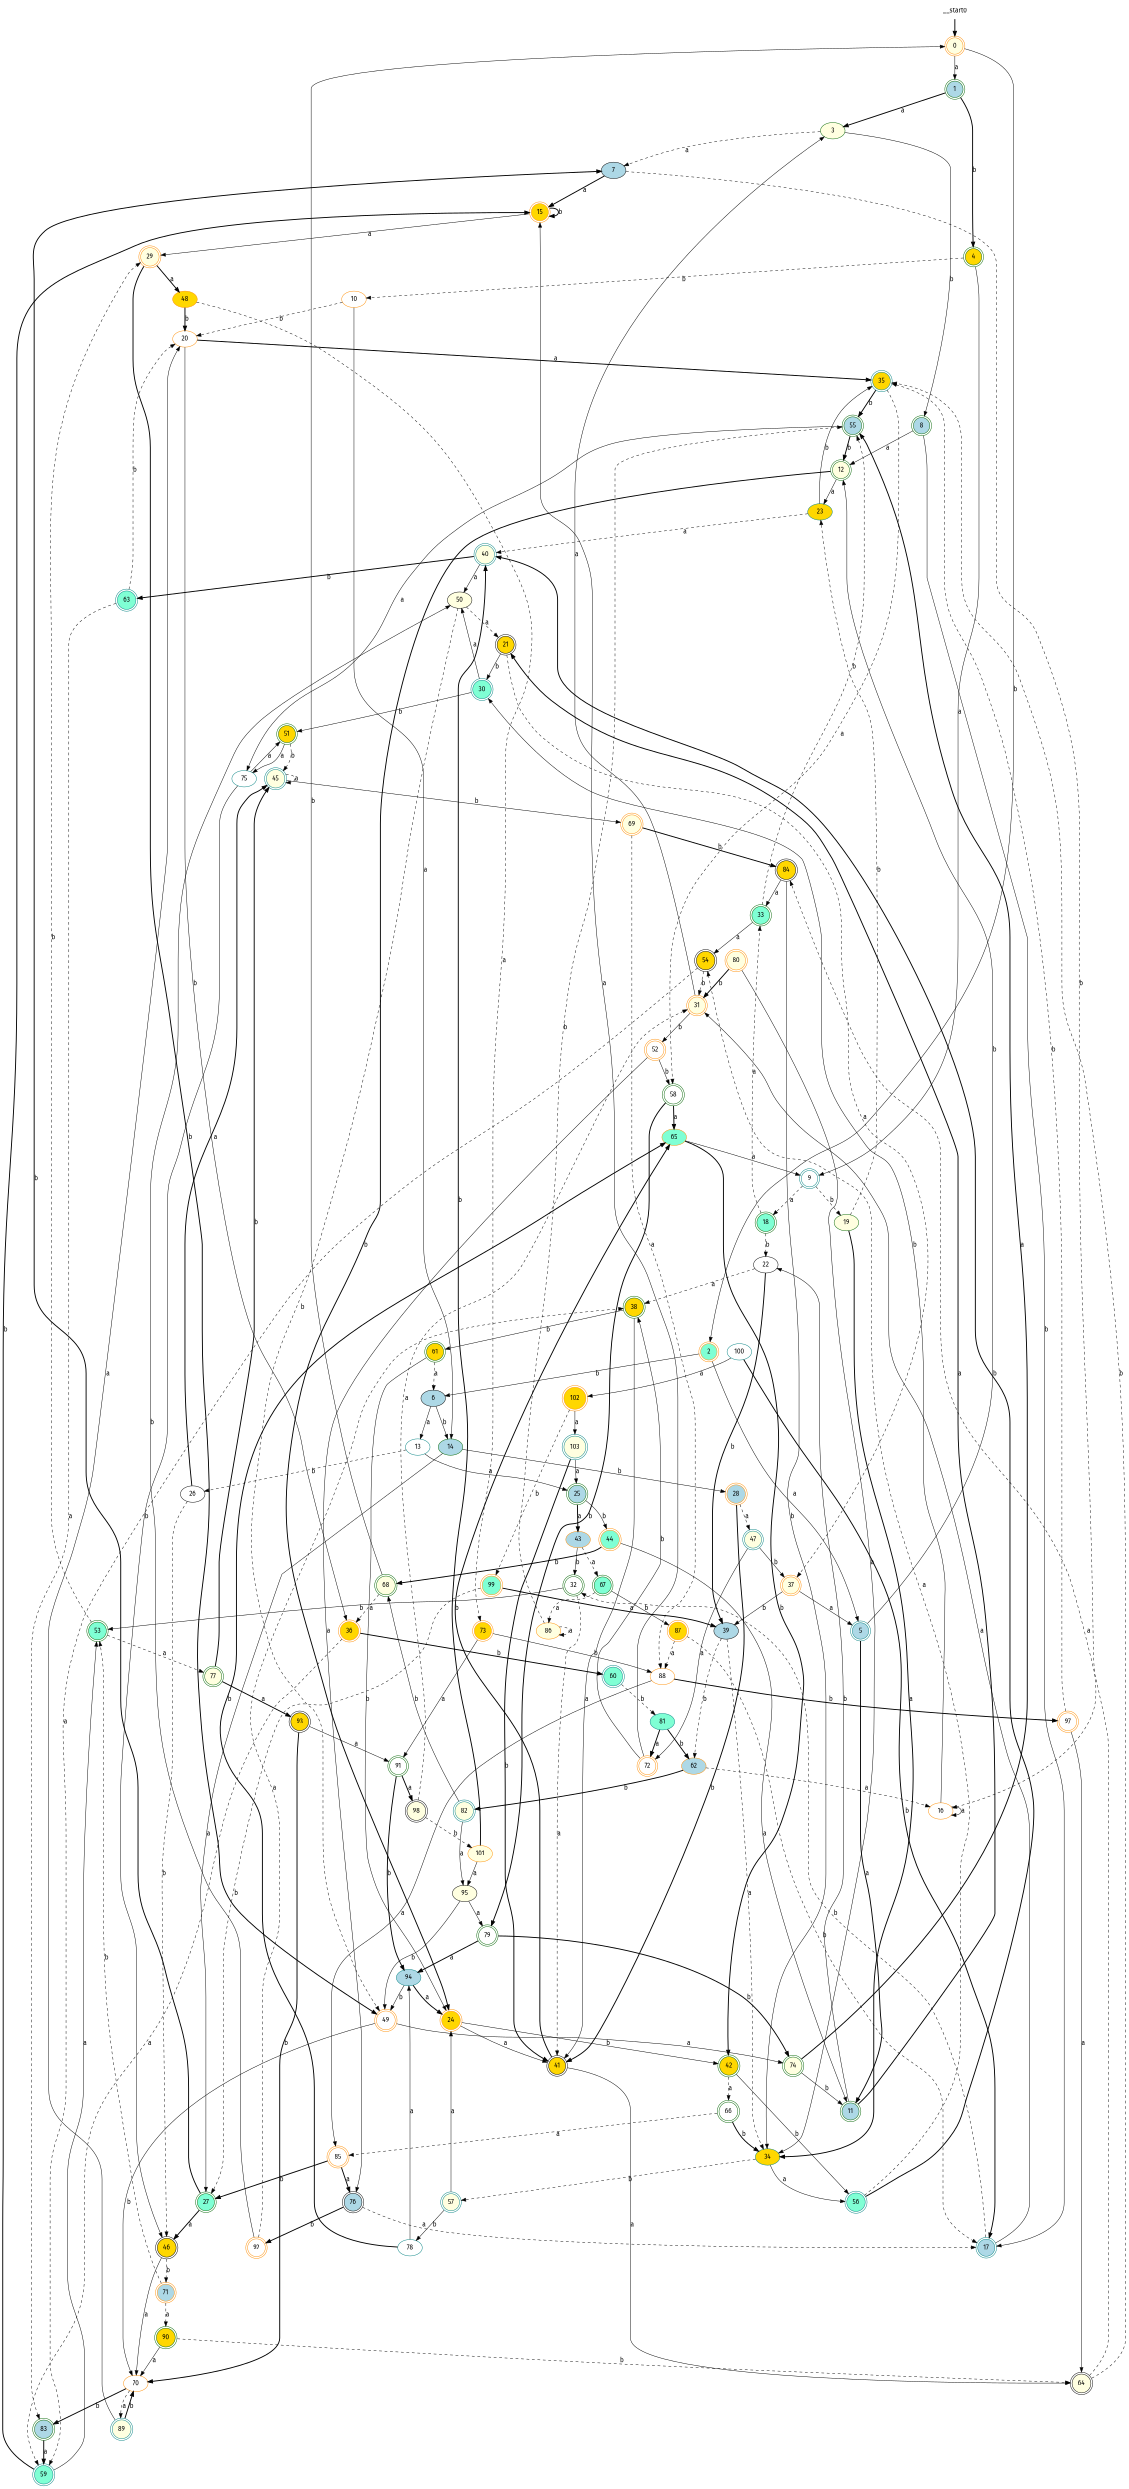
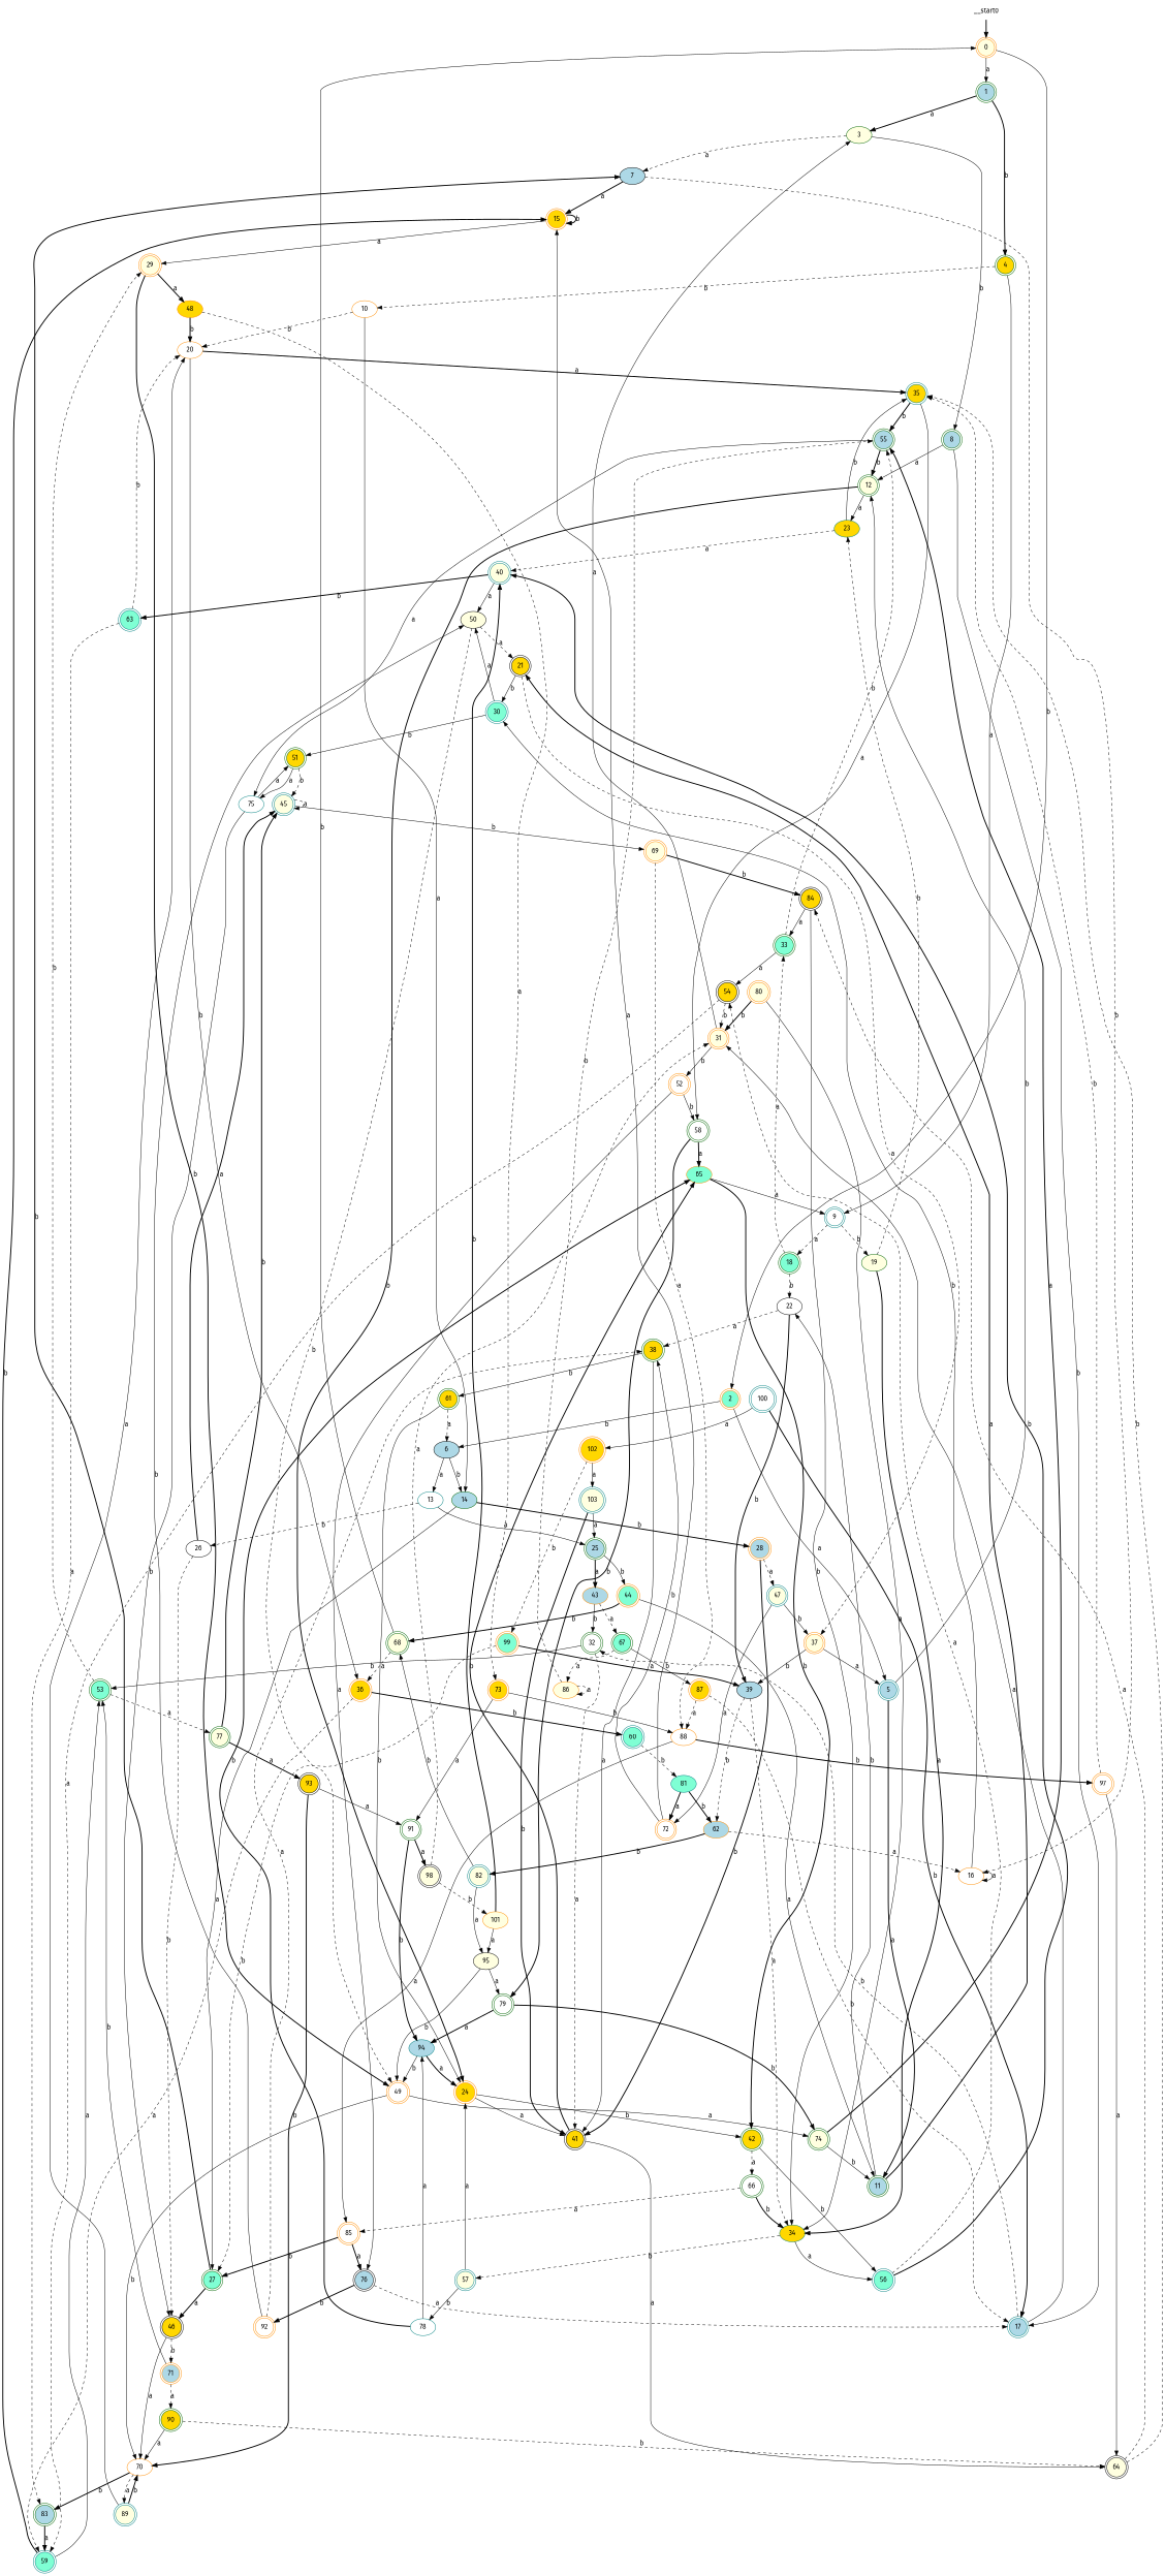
  digraph {
    fontname="Fira Sans"
    node [color=darkorange fillcolor=lightyellow fontname="Fira Sans" shape=doublecircle style=filled]
    edge [fontname="Fira Sans" style=solid]
    __start0 [color=teal fillcolor=white shape=none]
    0
    1 [color=darkgreen fillcolor=lightblue]
    2 [fillcolor=aquamarine]
    3 [color=darkgreen shape=""]
    4 [color=darkgreen fillcolor=gold]
    5 [color=teal fillcolor=lightblue]
    6 [color=black fillcolor=lightblue shape=""]
    7 [color=black fillcolor=lightblue shape=""]
    8 [color=darkgreen fillcolor=lightblue]
    9 [color=teal fillcolor=white]
    10 [fillcolor=white shape=""]
    11 [color=darkgreen fillcolor=lightblue]
    12 [color=darkgreen]
    13 [color=teal fillcolor=white shape=""]
    14 [color=darkgreen fillcolor=lightblue shape=""]
    15 [fillcolor=gold]
    16 [fillcolor=white shape=""]
    17 [color=teal fillcolor=lightblue]
    18 [color=darkgreen fillcolor=aquamarine]
    19 [color=darkgreen shape=""]
    20 [fillcolor=white shape=""]
    21 [color=black fillcolor=gold]
    22 [color=black fillcolor=white shape=""]
    23 [color=teal fillcolor=gold shape=""]
    24 [fillcolor=gold]
    25 [color=darkgreen fillcolor=lightblue]
    26 [color=black fillcolor=white shape=ellipse]
    27 [color=darkgreen fillcolor=aquamarine]
    28 [fillcolor=lightblue]
    29
    30 [color=teal fillcolor=aquamarine]
    31
    32 [color=darkgreen fillcolor=white]
    33 [color=darkgreen fillcolor=aquamarine]
    34 [color=teal fillcolor=gold shape=""]
    35 [color=teal fillcolor=gold]
    36 [fillcolor=gold]
    37
    38 [color=darkgreen fillcolor=gold]
    39 [color=black fillcolor=lightblue shape=""]
    40 [color=teal]
    41 [color=black fillcolor=gold]
    42 [color=darkgreen fillcolor=gold]
    43 [fillcolor=lightblue shape=""]
    44 [fillcolor=aquamarine]
    45 [color=teal]
    46 [color=black fillcolor=gold]
    47 [color=teal]
    48 [fillcolor=gold shape=""]
    49 [fillcolor=white]
    50 [color=black shape=""]
    51 [color=darkgreen fillcolor=gold]
    52 [fillcolor=white]
    53 [color=darkgreen fillcolor=aquamarine]
    54 [color=black fillcolor=gold]
    55 [color=darkgreen fillcolor=lightblue]
    56 [color=teal fillcolor=aquamarine]
    57 [color=teal]
    58 [color=darkgreen fillcolor=white]
    59 [color=teal fillcolor=aquamarine]
    60 [color=teal fillcolor=aquamarine]
    61 [color=darkgreen fillcolor=gold]
    62 [fillcolor=lightblue shape=""]
    63 [color=teal fillcolor=aquamarine]
    64 [color=black]
    65 [fillcolor=aquamarine shape=""]
    66 [color=darkgreen fillcolor=white]
    67 [color=darkgreen fillcolor=aquamarine]
    68 [color=darkgreen]
    69
    70 [fillcolor=white shape=""]
    71 [fillcolor=lightblue]
    72 [fillcolor=white]
    73 [fillcolor=gold]
    74 [color=darkgreen]
    75 [color=teal fillcolor=white shape=""]
    76 [color=black fillcolor=lightblue]
    77 [color=darkgreen]
    78 [color=teal fillcolor=white shape=""]
    79 [color=darkgreen fillcolor=white]
    81 [color=teal fillcolor=aquamarine shape=""]
    82 [color=teal]
    83 [color=darkgreen fillcolor=lightblue]
    84 [color=black fillcolor=gold]
    85 [fillcolor=white]
    86 [shape=""]
    87 [fillcolor=gold]
    88 [fillcolor=white shape=""]
    89 [color=teal]
    90 [color=darkgreen fillcolor=gold]
    91 [color=darkgreen fillcolor=white]
    92 [fillcolor=white]
    93 [color=black fillcolor=gold]
    94 [color=teal fillcolor=lightblue shape=""]
    80
    95 [color=black shape=""]
    97 [fillcolor=white]
    98 [color=black]
    101 [shape=""]
    99 [fillcolor=aquamarine]
-   100 [color=teal fillcolor=white shape=ellipse]
+   100 [color=teal fillcolor=white]
    102 [fillcolor=gold]
    103 [color=teal]
    __start0 -> 0 [style=bold]
    0 -> 1 [label=a]
    0 -> 2 [label=b]
    1 -> 3 [label=a style=bold]
    1 -> 4 [label=b style=bold]
    2 -> 5 [label=a]
    2 -> 6 [label=b]
    3 -> 7 [label=a style=dashed]
    3 -> 8 [label=b]
    4 -> 9 [label=a]
    4 -> 10 [label=b style=dashed]
    5 -> 11 [label=a style=bold]
    5 -> 12 [label=b]
    6 -> 13 [label=a]
    6 -> 14 [label=b]
    7 -> 15 [label=a style=bold]
    7 -> 16 [label=b style=dashed]
    8 -> 12 [label=a]
    8 -> 17 [label=b]
    9 -> 18 [label=a style=dashed]
    9 -> 19 [label=b style=dashed]
    10 -> 14 [label=a]
    10 -> 20 [label=b style=dashed]
    11 -> 21 [label=a style=bold]
    11 -> 22 [label=b]
    12 -> 23 [label=a]
    12 -> 24 [label=b style=bold]
    13 -> 25 [label=a]
    13 -> 26 [label=b style=dashed]
    14 -> 27 [label=a]
-   14 -> 28 [label=b]
+   14 -> 28 [label=b style=bold]
    15 -> 15 [label=b style=bold]
    15 -> 29 [label=a]
    16 -> 16 [label=a]
    16 -> 30 [label=b]
    17 -> 31 [label=a]
    17 -> 32 [label=b style=dashed]
    18 -> 22 [label=b style=dashed]
    18 -> 33 [label=a style=dashed]
    19 -> 23 [label=b style=dashed]
    19 -> 34 [label=a style=bold]
    20 -> 35 [label=a style=bold]
    20 -> 36 [label=b]
    21 -> 30 [label=b]
    21 -> 37 [label=a style=dashed]
    22 -> 38 [label=a style=dashed]
    22 -> 39 [label=b style=bold]
    23 -> 35 [label=b]
    23 -> 40 [label=a style=dashed]
    24 -> 41 [label=a]
    24 -> 42 [label=b]
    25 -> 43 [label=a style=bold]
    25 -> 44 [label=b]
    26 -> 45 [label=a style=bold]
    26 -> 46 [label=b style=dashed]
    27 -> 7 [label=b style=bold]
    27 -> 46 [label=a style=bold]
    28 -> 41 [label=b style=bold]
    28 -> 47 [label=a style=dashed]
    29 -> 48 [label=a style=bold]
    29 -> 49 [label=b style=bold]
    30 -> 50 [label=a]
    30 -> 51 [label=b]
    31 -> 3 [label=a]
    31 -> 52 [label=b]
    32 -> 41 [label=a style=dashed]
    32 -> 53 [label=b]
    33 -> 54 [label=a]
    33 -> 55 [label=b style=dashed]
    34 -> 56 [label=a]
    34 -> 57 [label=b style=dashed]
    35 -> 55 [label=b style=bold]
-   35 -> 58 [label=a style=dashed]
+   35 -> 58 [label=a]
    36 -> 59 [label=a style=dashed]
    36 -> 60 [label=b style=bold]
    37 -> 5 [label=a]
    37 -> 39 [label=b]
    38 -> 41 [label=a]
    38 -> 61 [label=b]
    39 -> 34 [label=a style=dashed]
    39 -> 62 [label=b style=dashed]
    40 -> 50 [label=a]
    40 -> 63 [label=b style=bold]
    41 -> 64 [label=a]
    41 -> 65 [label=b style=bold]
    42 -> 56 [label=b]
    42 -> 66 [label=a style=dashed]
    43 -> 32 [label=b]
    43 -> 67 [label=a style=dashed]
    44 -> 11 [label=a]
    44 -> 68 [label=b style=bold]
    45 -> 45 [label=a style=dashed]
    45 -> 69 [label=b]
    46 -> 70 [label=a]
    46 -> 71 [label=b style=dashed]
    47 -> 37 [label=b]
    47 -> 72 [label=a]
    48 -> 20 [label=b style=bold]
    48 -> 73 [label=a style=dashed]
    49 -> 70 [label=b]
    49 -> 74 [label=a]
    50 -> 21 [label=a style=dashed]
    50 -> 49 [label=b style=dashed]
    51 -> 45 [label=b style=dashed]
    51 -> 75 [label=a]
    52 -> 58 [label=b]
    52 -> 76 [label=a]
    53 -> 29 [label=b style=dashed]
    53 -> 77 [label=a style=dashed]
    54 -> 31 [label=b style=dashed]
    54 -> 59 [label=a style=dashed]
    55 -> 12 [label=b style=bold]
    55 -> 75 [label=a]
    56 -> 40 [label=b style=bold]
    56 -> 54 [label=a style=dashed]
    57 -> 24 [label=a]
    57 -> 78 [label=b]
    58 -> 65 [label=a style=bold]
    58 -> 79 [label=b style=bold]
    59 -> 15 [label=b style=bold]
    59 -> 53 [label=a]
    60 -> 81 [label=b style=dashed]
    61 -> 6 [label=a style=dashed]
    61 -> 24 [label=b]
    62 -> 16 [label=a style=dashed]
    62 -> 82 [label=b style=bold]
    63 -> 20 [label=b style=dashed]
    63 -> 83 [label=a style=dashed]
    64 -> 35 [label=b style=dashed]
    64 -> 84 [label=a style=dashed]
    65 -> 9 [label=a]
    65 -> 42 [label=b style=bold]
    66 -> 34 [label=b style=bold]
    66 -> 85 [label=a style=dashed]
    67 -> 86 [label=a style=dashed]
    67 -> 87 [label=b]
    68 -> 0 [label=b]
    68 -> 36 [label=a style=dashed]
    69 -> 84 [label=b style=bold]
    69 -> 88 [label=a style=dashed]
    70 -> 83 [label=b style=bold]
    70 -> 89 [label=a style=dashed]
-   71 -> 53 [label=b style=dashed]
+   71 -> 53 [label=b]
    71 -> 90 [label=a style=dashed]
    72 -> 15 [label=a]
    72 -> 38 [label=b]
    73 -> 88 [label=b]
    73 -> 91 [label=a]
    74 -> 11 [label=b]
    74 -> 55 [label=a style=bold]
    75 -> 46 [label=b]
    75 -> 51 [label=a]
    76 -> 17 [label=a style=dashed]
    76 -> 92 [label=b style=bold]
    77 -> 45 [label=b style=bold]
    77 -> 93 [label=a style=bold]
    78 -> 65 [label=b style=bold]
    78 -> 94 [label=a]
    79 -> 74 [label=b style=bold]
    79 -> 94 [label=a style=bold]
    81 -> 62 [label=b style=bold]
    81 -> 72 [label=a style=bold]
    82 -> 68 [label=b]
    82 -> 95 [label=a]
    83 -> 59 [label=a style=bold]
    84 -> 33 [label=a]
    84 -> 34 [label=b]
    85 -> 27 [label=b style=bold]
    85 -> 76 [label=a style=bold]
    86 -> 55 [label=b style=dashed]
    86 -> 86 [label=a style=dashed]
    87 -> 17 [label=b style=dashed]
    87 -> 88 [label=a style=dashed]
    88 -> 85 [label=a]
    88 -> 97 [label=b style=bold]
    89 -> 20 [label=a]
    89 -> 70 [label=b style=bold]
    90 -> 64 [label=b style=dashed]
    90 -> 70 [label=a]
    91 -> 94 [label=b style=bold]
    91 -> 98 [label=a style=bold]
    92 -> 38 [label=a style=dashed]
    92 -> 50 [label=b]
    93 -> 70 [label=b style=bold]
    93 -> 91 [label=a]
    94 -> 24 [label=a style=bold]
    94 -> 49 [label=b]
    80 -> 31 [label=b style=bold]
    80 -> 34 [label=a]
    95 -> 49 [label=b]
    95 -> 79 [label=a]
    97 -> 35 [label=b style=dashed]
    97 -> 64 [label=a]
    98 -> 31 [label=a style=dashed]
    98 -> 101 [label=b style=dashed]
    101 -> 40 [label=b style=bold]
    101 -> 95 [label=a]
    99 -> 27 [label=b style=dashed]
    99 -> 39 [label=a style=bold]
    100 -> 17 [label=b style=bold]
    100 -> 102 [label=a]
    102 -> 99 [label=b style=dashed]
    102 -> 103 [label=a]
    103 -> 25 [label=a]
    103 -> 41 [label=b style=bold]
  }
